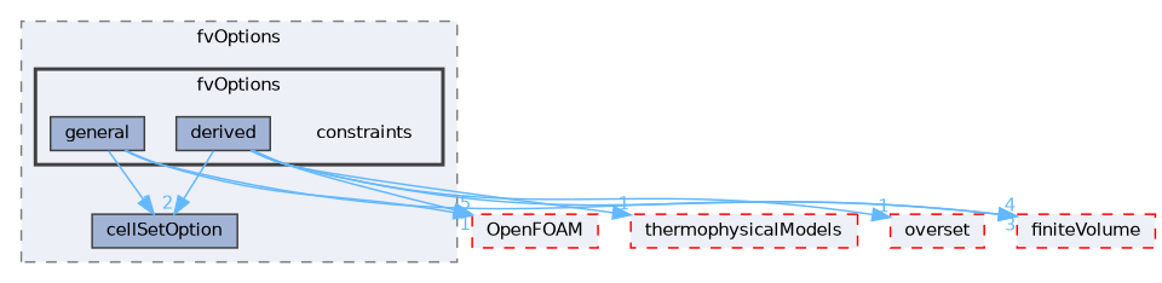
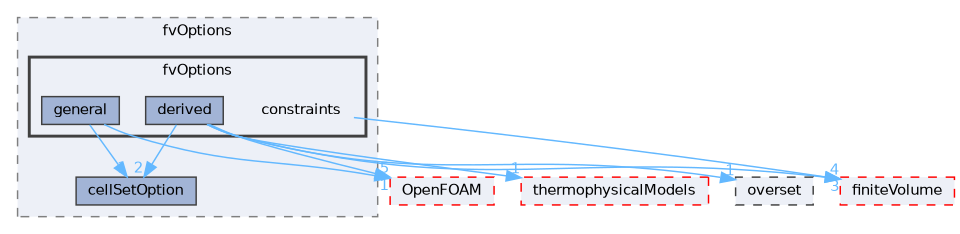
  digraph {
    compound=true
    node [fontname=Helvetica fontsize=10 shape=box color=red fillcolor="#edf0f7" style="filled,dashed"]
    edge [color=steelblue1 fontcolor=steelblue1 fontname=Helvetica fontsize=10 headlabel=1 labeldistance=1.5 labelfontname=Helvetica labelfontsize=10]
    n1 [height=0.2 label=constraints shape=plaintext width=0.4 color="" fillcolor="" style=""]
    n2 [color=grey25 fillcolor="#a2b4d6" height=0.2 label=derived style=filled width=0.4]
    n3 [color=grey25 fillcolor="#a2b4d6" height=0.2 label=general style=filled width=0.4]
    n4 [color=grey25 fillcolor="#a2b4d6" height=0.2 label=cellSetOption style=filled width=0.4]
    n5 [height=0.2 label=finiteVolume width=0.4]
    n6 [height=0.2 label=thermophysicalModels width=0.4]
    n7 [height=0.2 label=OpenFOAM width=0.4]
-   n8 [height=0.2 label=overset width=0.4]
+   n8 [color=grey25 height=0.2 label=overset width=0.4]
    subgraph cluster_1 {
      bgcolor="#edf0f7"
      fontname=Helvetica
      fontsize=10
      label=fvOptions
      pencolor=grey50
      style="filled,dashed"
      n4
      subgraph cluster_2 {
        bgcolor="#edf0f7"
        fontname=Helvetica
        fontsize=10
        pencolor=grey25
        style="filled,bold"
        n1
        n2
        n3
      }
    }
    n2 -> n4 [headlabel=2]
    n2 -> n5 [headlabel=4]
    n2 -> n6
    n2 -> n7 [headlabel=5]
    n2 -> n8
    n3 -> n4
-   n3 -> n5 [headlabel=3]
+   n1 -> n5 [headlabel=3]
    n3 -> n7
  }
